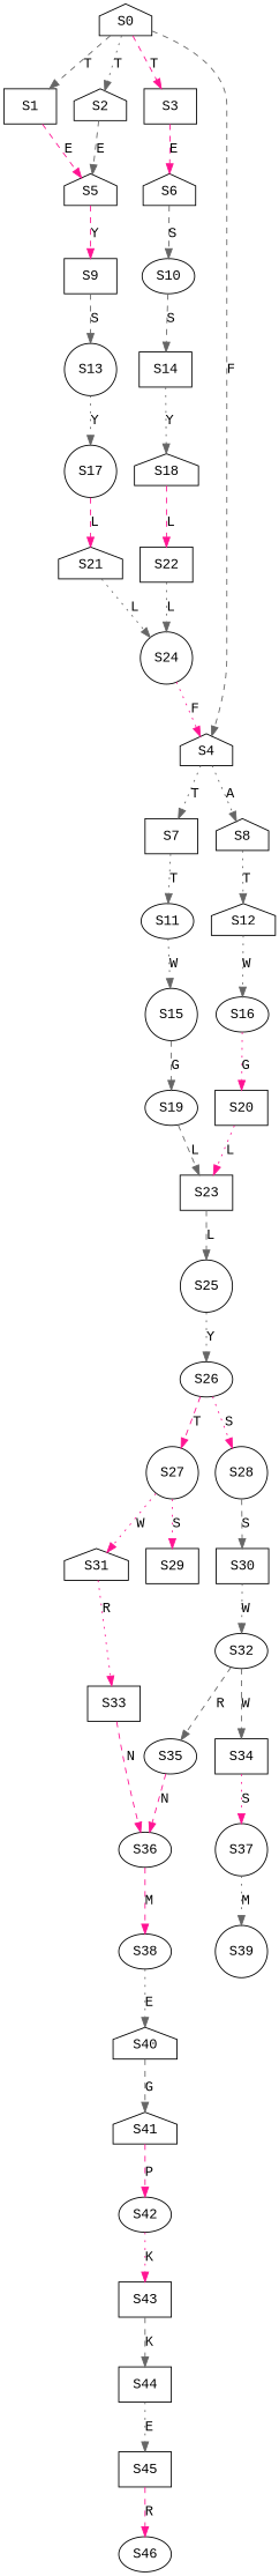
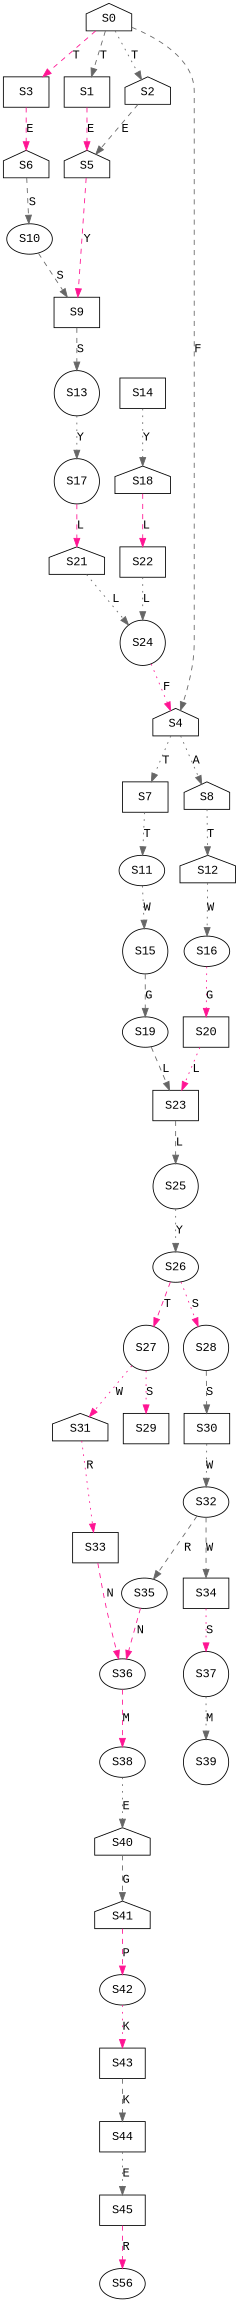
  strict digraph {
    fontname="Liberation Mono"
    node [fontname="Liberation Mono" shape=box]
    edge [color=gray40 fontname="Liberation Mono" style=dashed]
    S0 [shape=house]
    S1
    S2 [shape=house]
    S3
    S4 [shape=house]
    S5 [shape=house]
    S6 [shape=house]
    S7
    S8 [shape=house]
    S9
    S10 [shape=ellipse]
    S11 [shape=ellipse]
    S12 [shape=house]
    S13 [shape=circle]
    S14
    S15 [shape=circle]
    S16 [shape=ellipse]
    S17 [shape=circle]
    S18 [shape=house]
    S19 [shape=ellipse]
    S20
    S21 [shape=house]
    S22
    S23
    S24 [shape=circle]
    S25 [shape=circle]
    S26 [shape=ellipse]
    S27 [shape=circle]
    S28 [shape=circle]
    S29
    S31 [shape=house]
    S30
    S32 [shape=ellipse]
    S33
    S34
    S35 [shape=ellipse]
    S36 [shape=ellipse]
    S37 [shape=circle]
    S38 [shape=ellipse]
    S39 [shape=circle]
    S40 [shape=house]
    S41 [shape=house]
    S42 [shape=ellipse]
    S43
    S44
    S45
-   S46 [shape=ellipse]
+   S46 [shape=ellipse label=S56]
    S0 -> S1 [label=T]
    S0 -> S2 [label=T style=dotted]
    S0 -> S3 [color=deeppink label=T]
    S0 -> S4 [label=F]
    S1 -> S5 [color=deeppink label=E]
    S2 -> S5 [label=E]
    S3 -> S6 [color=deeppink label=E]
    S4 -> S7 [label=T style=dotted]
    S4 -> S8 [label=A style=dotted]
    S5 -> S9 [color=deeppink label=Y]
    S6 -> S10 [label=S]
    S7 -> S11 [label=T style=dotted]
    S8 -> S12 [label=T style=dotted]
    S9 -> S13 [label=S]
-   S10 -> S14 [label=S]
+   S10 -> S9 [label=S]
    S11 -> S15 [label=W style=dotted]
    S12 -> S16 [label=W style=dotted]
    S13 -> S17 [label=Y style=dotted]
    S14 -> S18 [label=Y style=dotted]
    S15 -> S19 [label=G]
    S16 -> S20 [color=deeppink label=G style=dotted]
    S17 -> S21 [color=deeppink label=L]
    S18 -> S22 [color=deeppink label=L]
    S19 -> S23 [label=L]
    S20 -> S23 [color=deeppink label=L style=dotted]
    S21 -> S24 [label=L style=dotted]
    S22 -> S24 [label=L style=dotted]
    S23 -> S25 [label=L]
    S24 -> S4 [color=deeppink label=F style=dotted]
    S25 -> S26 [label=Y style=dotted]
    S26 -> S27 [color=deeppink label=T]
    S26 -> S28 [color=deeppink label=S style=dotted]
    S27 -> S29 [color=deeppink label=S style=dotted]
    S27 -> S31 [color=deeppink label=W style=dotted]
    S28 -> S30 [label=S]
    S31 -> S33 [color=deeppink label=R style=dotted]
    S30 -> S32 [label=W style=dotted]
    S32 -> S34 [label=W]
    S32 -> S35 [label=R]
    S33 -> S36 [color=deeppink label=N]
    S34 -> S37 [color=deeppink label=S style=dotted]
    S35 -> S36 [color=deeppink label=N]
    S36 -> S38 [color=deeppink label=M]
    S37 -> S39 [label=M style=dotted]
    S38 -> S40 [label=E style=dotted]
    S40 -> S41 [label=G]
    S41 -> S42 [color=deeppink label=P]
    S42 -> S43 [color=deeppink label=K style=dotted]
    S43 -> S44 [label=K]
    S44 -> S45 [label=E style=dotted]
    S45 -> S46 [color=deeppink label=R]
  }
